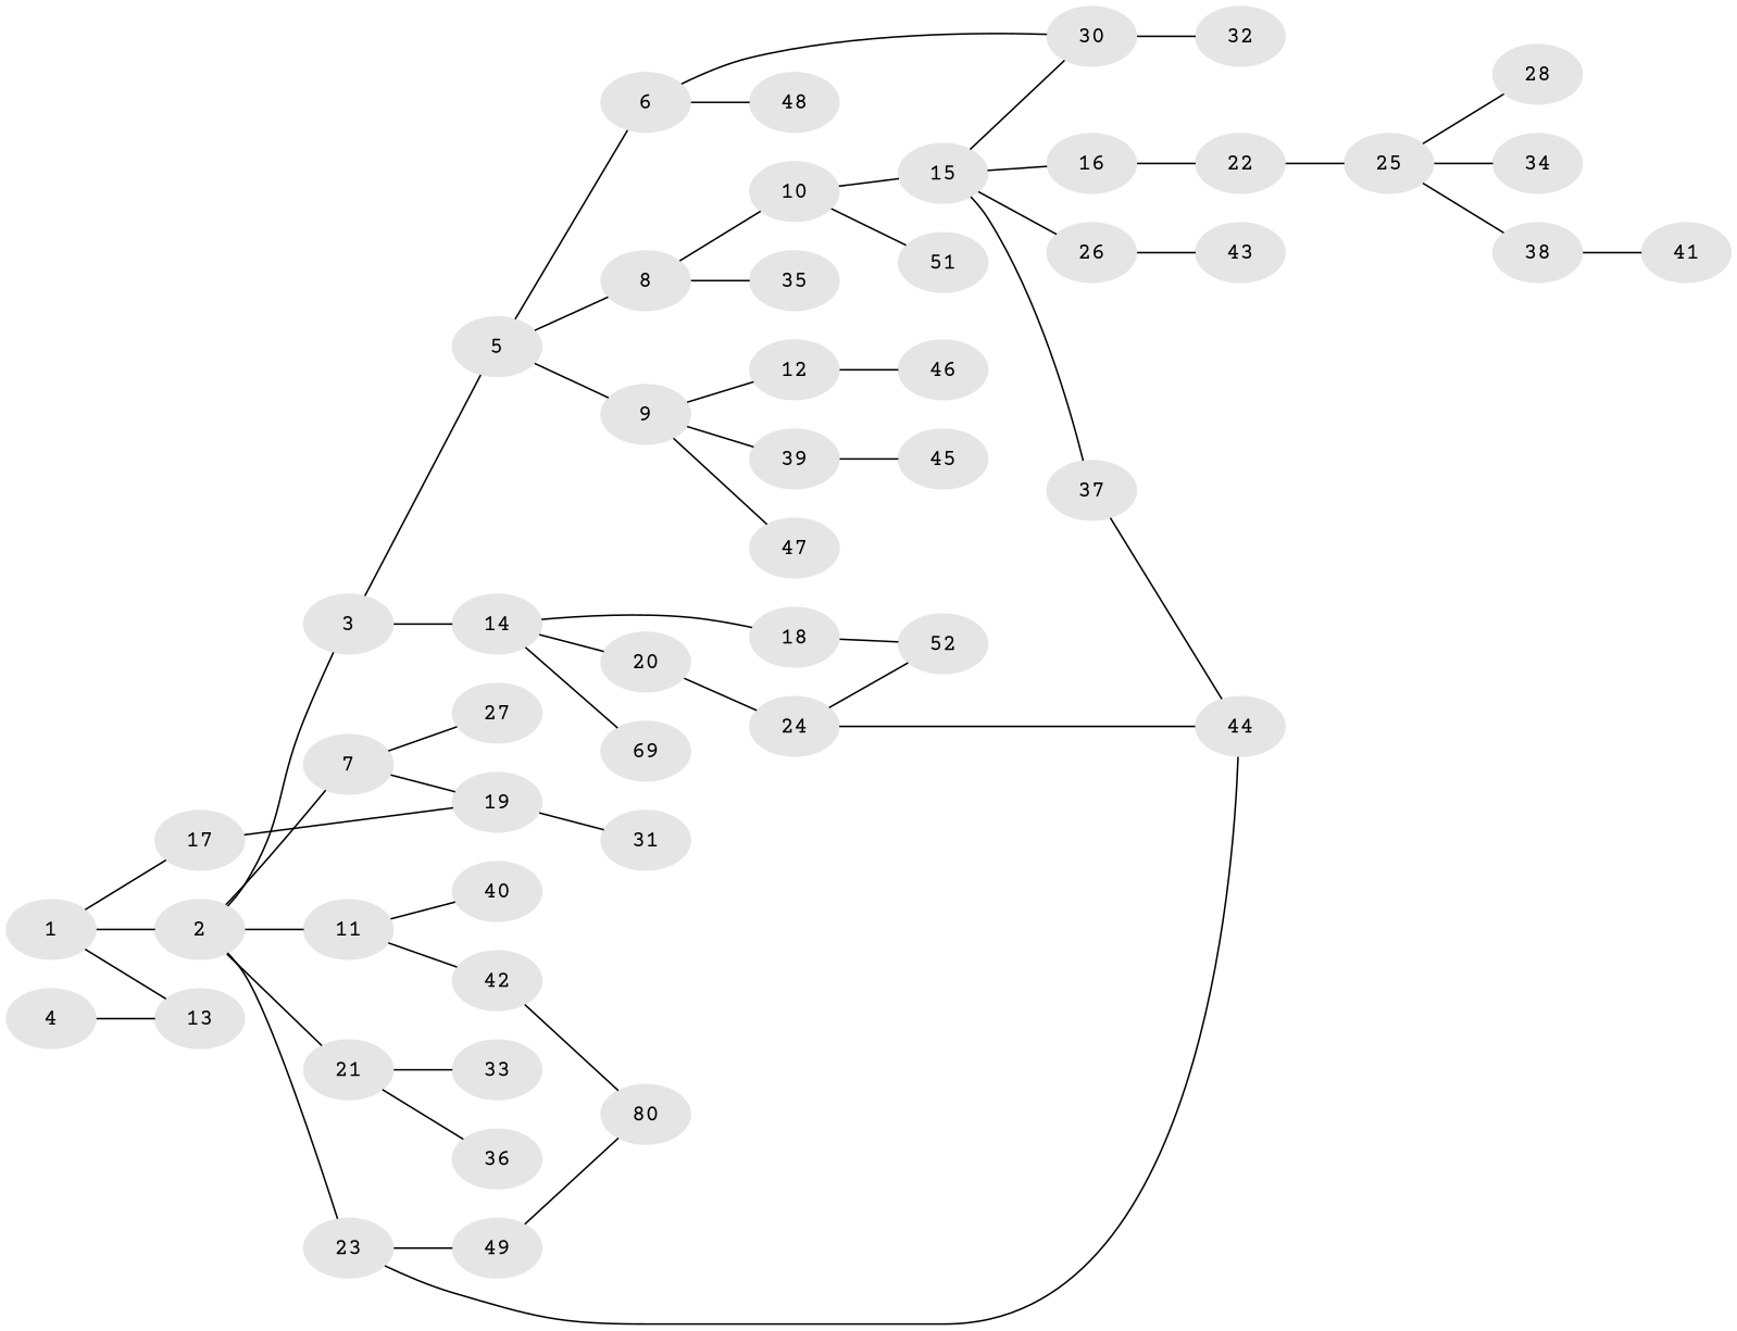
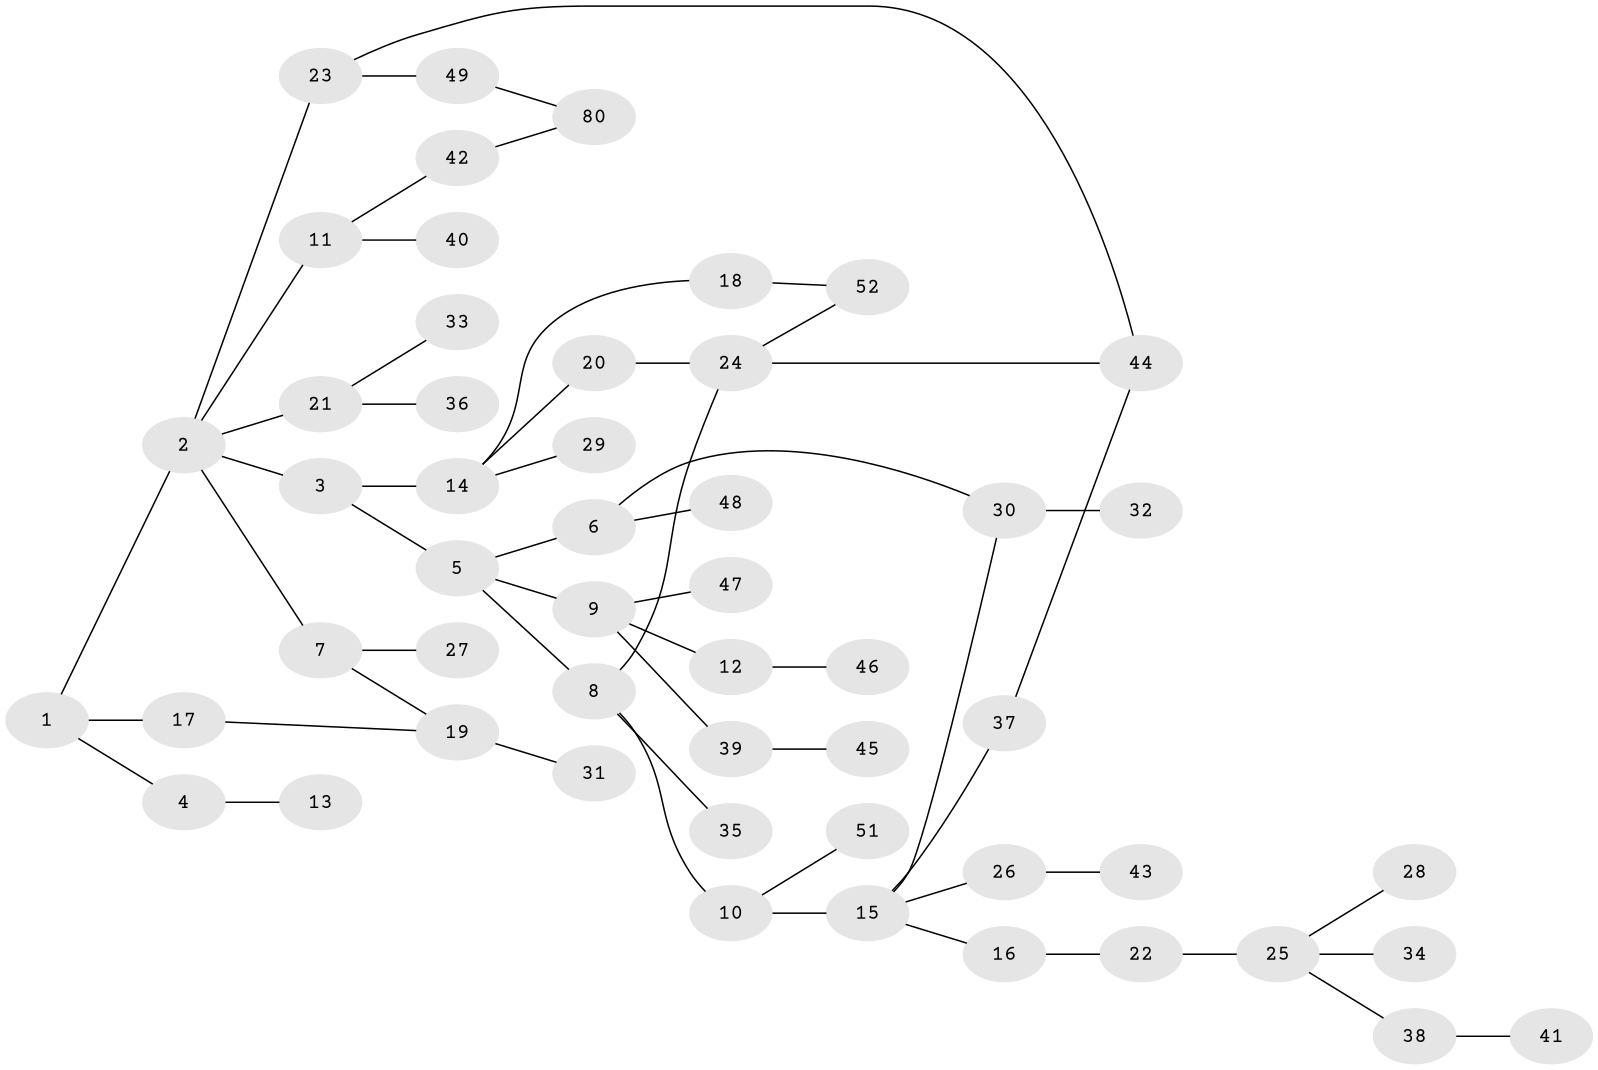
  graph {
    fontname="Courier Prime"
    rankdir=LR
    node [color=gray90 fontname="Courier Prime" style=filled]
    edge [fontname="Courier Prime"]
    1
    2
    4
    17
    3
    7
    11
    21
    23
    13
    19
    5
    14
    27
    40
    42
    33
    36
    44
    49
    6
    8
    9
    18
    20
-   29 [label=69]
+   29
    30
    48
    10
    24
    35
    12
    39
    47
    32
    31
    15
    51
    52
    46
    45
    16
    26
    37
    n45 [label=80]
    22
    43
    25
    28
    34
    38
    41
    1 -- 2
-   1 -- 13
+   1 -- 4
    1 -- 17
    2 -- 3
    2 -- 7
    2 -- 11
    2 -- 21
    2 -- 23
    4 -- 13
    17 -- 19
    3 -- 5
    3 -- 14
    7 -- 19
    7 -- 27
    11 -- 40
    11 -- 42
    21 -- 33
    21 -- 36
    23 -- 44
    23 -- 49
    19 -- 31
    5 -- 6
    5 -- 8
    5 -- 9
    14 -- 18
    14 -- 20
    14 -- 29
    42 -- n45
    49 -- n45
    6 -- 30
    6 -- 48
    8 -- 10
+   8 -- 24
    8 -- 35
    9 -- 12
    9 -- 39
    9 -- 47
    18 -- 52
    20 -- 24
    30 -- 32
    10 -- 15
    10 -- 51
    24 -- 44
    24 -- 52
    12 -- 46
    39 -- 45
    15 -- 30
    15 -- 16
    15 -- 26
    15 -- 37
    16 -- 22
    26 -- 43
    37 -- 44
    22 -- 25
    25 -- 28
    25 -- 34
    25 -- 38
    38 -- 41
  }
